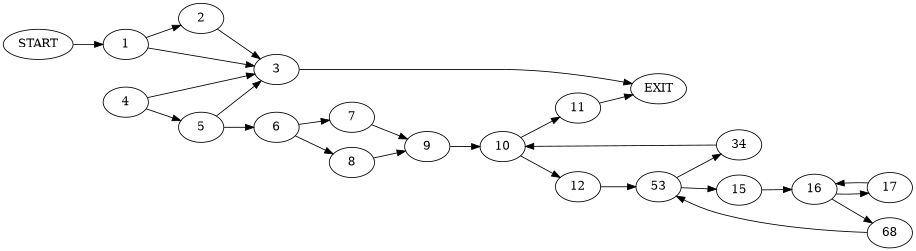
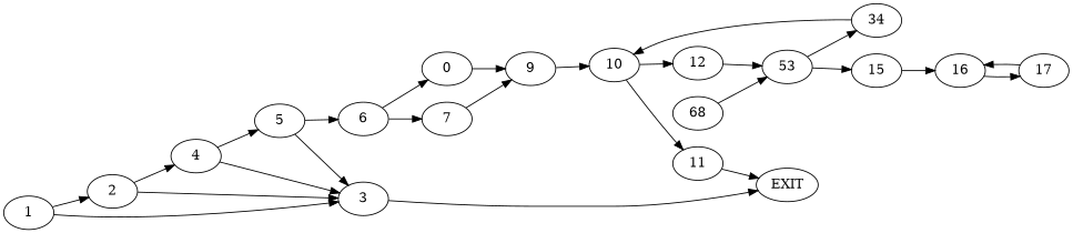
  digraph {
    rankdir=LR
-   n1 [label=START]
    1
    2
    3
    n5 [label=EXIT]
    4
    5
    6
    7
-   8
+   8 [label=0]
    9
    10
    11
    12
    n15 [label=53]
    n16 [label=34]
    15
    16
    17
    n20 [label=68]
-   n1 -> 1
    1 -> 2
    1 -> 3
    2 -> 3
+   2 -> 4
    3 -> n5
    4 -> 3
    4 -> 5
    5 -> 3
    5 -> 6
    6 -> 7
    6 -> 8
    7 -> 9
    8 -> 9
    9 -> 10
    10 -> 11
    10 -> 12
    11 -> n5
    12 -> n15
    n15 -> n16
    n15 -> 15
    n16 -> 10
    15 -> 16
    16 -> 17
-   16 -> n20
    17 -> 16
    n20 -> n15
  }
